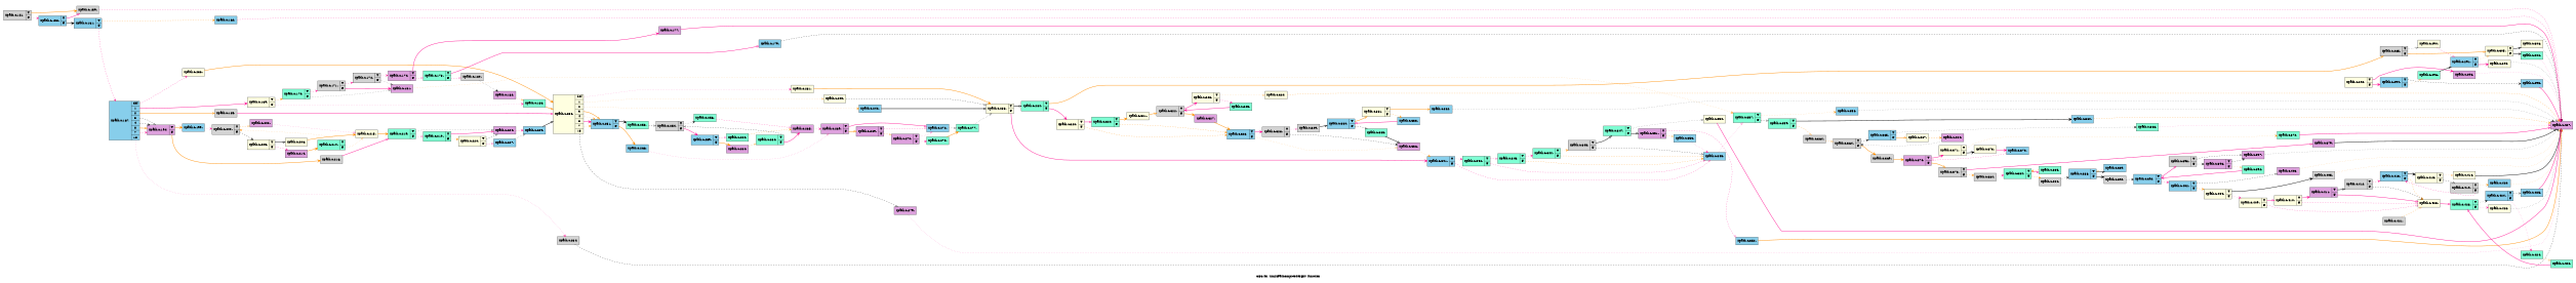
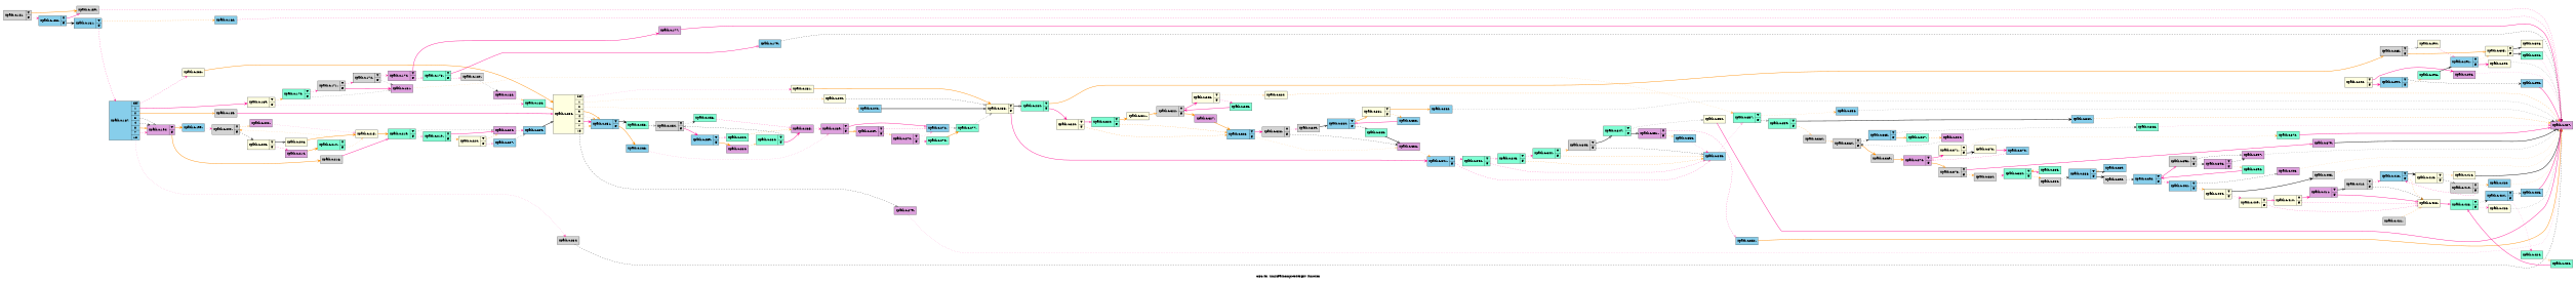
  digraph {
    label="CFG for 'xmlXPathCmpNodesExt' function"
    rankdir=LR
    node [fillcolor=skyblue shape=record style=filled]
    edge [arrowhead=vee color=deeppink style=bold]
    n1 [fillcolor=lightgrey label="{xpath.c:151:|{<s0>T|<s1>F}}"]
    n2 [fillcolor=lightgrey label="{xpath.c:159:}"]
    n3 [label="{xpath.c:158:|{<s0>T|<s1>F}}"]
    n4 [fillcolor=plum label="{xpath.c:427:}"]
    n5 [label="{xpath.c:161:|{<s0>T|<s1>F}}"]
    n6 [label="{xpath.c:162:}"]
    n7 [label="{xpath.c:167:|{<s0>def|<s1>1|<s2>2|<s3>3|<s4>4|<s5>8|<s6>7|<s7>18}}"]
    n8 [fillcolor=lightyellow label="{xpath.c:236:}"]
    n9 [fillcolor=lightyellow label="{xpath.c:169:|{<s0>T|<s1>F}}"]
    n10 [fillcolor=lightgrey label="{xpath.c:185:}"]
    n11 [fillcolor=plum label="{xpath.c:194:|{<s0>T|<s1>F}}"]
    n12 [fillcolor=lightgrey label="{xpath.c:234:}"]
    n13 [fillcolor=lightyellow label="{xpath.c:238:|{<s0>def|<s1>1|<s2>2|<s3>3|<s4>4|<s5>8|<s6>7|<s7>18}}"]
    n14 [fillcolor=aquamarine label="{xpath.c:170:|{<s0>T|<s1>F}}"]
    n15 [fillcolor=aquamarine label="{xpath.c:183:}"]
    n16 [label="{xpath.c:199:}"]
    n17 [fillcolor=lightgrey label="{xpath.c:216:}"]
    n18 [fillcolor=lightyellow label="{xpath.c:281:}"]
    n19 [fillcolor=lightyellow label="{xpath.c:240:}"]
    n20 [label="{xpath.c:242:}"]
    n21 [label="{xpath.c:251:|{<s0>T|<s1>F}}"]
    n22 [fillcolor=plum label="{xpath.c:279:}"]
    n23 [fillcolor=lightgrey label="{xpath.c:171:|{<s0>T|<s1>F}}"]
    n24 [fillcolor=plum label="{xpath.c:181:}"]
    n25 [fillcolor=lightgrey label="{xpath.c:200:|{<s0>T|<s1>F}}"]
    n26 [fillcolor=aquamarine label="{xpath.c:219:|{<s0>T|<s1>F}}"]
    n27 [fillcolor=lightgrey label="{xpath.c:172:|{<s0>T|<s1>F}}"]
    n28 [fillcolor=aquamarine label="{xpath.c:357:|{<s0>T|<s1>F}}"]
    n29 [fillcolor=plum label="{xpath.c:174:|{<s0>T|<s1>F}}"]
    n30 [label="{xpath.c:358:}"]
    n31 [fillcolor=aquamarine label="{xpath.c:359:|{<s0>T|<s1>F}}"]
    n32 [fillcolor=plum label="{xpath.c:177:}"]
    n33 [fillcolor=aquamarine label="{xpath.c:178:|{<s0>T|<s1>F}}"]
    n34 [label="{xpath.c:179:}"]
    n35 [fillcolor=lightgrey label="{xpath.c:180:}"]
    n36 [fillcolor=plum label="{xpath.c:182:}"]
    n37 [label="{xpath.c:360:}"]
    n38 [fillcolor=lightgrey label="{xpath.c:364:}"]
    n39 [fillcolor=lightyellow label="{xpath.c:283:|{<s0>T|<s1>F}}"]
    n40 [fillcolor=aquamarine label="{xpath.c:253:}"]
    n41 [label="{xpath.c:266:}"]
    n42 [fillcolor=plum label="{xpath.c:202:}"]
    n43 [fillcolor=lightyellow label="{xpath.c:205:|{<s0>T|<s1>F}}"]
    n44 [fillcolor=plum label="{xpath.c:224:}"]
    n45 [fillcolor=aquamarine label="{xpath.c:219:|{<s0>T|<s1>F}}"]
    n46 [fillcolor=lightyellow label="{xpath.c:215:}"]
    n47 [fillcolor=lightyellow label="{xpath.c:206:}"]
    n48 [fillcolor=plum label="{xpath.c:214:}"]
    n49 [fillcolor=aquamarine label="{xpath.c:214:|{<s0>T|<s1>F}}"]
    n50 [label="{xpath.c:229:}"]
    n51 [fillcolor=lightyellow label="{xpath.c:220:|{<s0>T|<s1>F}}"]
    n52 [label="{xpath.c:227:}"]
    n53 [fillcolor=aquamarine label="{xpath.c:284:|{<s0>T|<s1>F}}"]
    n54 [label="{xpath.c:341:|{<s0>T|<s1>F}}"]
    n55 [fillcolor=lightgrey label="{xpath.c:254:|{<s0>T|<s1>F}}"]
    n56 [fillcolor=plum label="{xpath.c:269:|{<s0>T|<s1>F}}"]
    n57 [fillcolor=lightgrey label="{xpath.c:285:|{<s0>T|<s1>F}}"]
    n58 [fillcolor=lightyellow label="{xpath.c:320:|{<s0>T|<s1>F}}"]
    n59 [fillcolor=aquamarine label="{xpath.c:342:|{<s0>T|<s1>F}}"]
    n60 [label="{xpath.c:345:}"]
    n61 [fillcolor=aquamarine label="{xpath.c:256:}"]
    n62 [label="{xpath.c:259:|{<s0>T|<s1>F}}"]
    n63 [label="{xpath.c:272:}"]
    n64 [fillcolor=plum label="{xpath.c:269:|{<s0>T|<s1>F}}"]
    n65 [fillcolor=plum label="{xpath.c:265:}"]
    n66 [fillcolor=aquamarine label="{xpath.c:260:}"]
    n67 [fillcolor=plum label="{xpath.c:264:}"]
    n68 [fillcolor=aquamarine label="{xpath.c:264:|{<s0>T|<s1>F}}"]
    n69 [fillcolor=aquamarine label="{xpath.c:277:}"]
    n70 [fillcolor=plum label="{xpath.c:270:|{<s0>T|<s1>F}}"]
    n71 [fillcolor=aquamarine label="{xpath.c:275:}"]
    n72 [fillcolor=lightyellow label="{xpath.c:290:}"]
    n73 [fillcolor=lightyellow label="{xpath.c:305:|{<s0>T|<s1>F}}"]
    n74 [fillcolor=aquamarine label="{xpath.c:320:|{<s0>T|<s1>F}}"]
    n75 [label="{xpath.c:328:|{<s0>T|<s1>F}}"]
    n76 [fillcolor=aquamarine label="{xpath.c:343:|{<s0>T|<s1>F}}"]
    n77 [label="{xpath.c:291:|{<s0>T|<s1>F}}"]
    n78 [fillcolor=lightyellow label="{xpath.c:306:}"]
    n79 [fillcolor=aquamarine label="{xpath.c:308:}"]
    n80 [fillcolor=lightyellow label="{xpath.c:321:}"]
    n81 [fillcolor=lightgrey label="{xpath.c:328:|{<s0>T|<s1>F}}"]
    n82 [fillcolor=plum label="{xpath.c:336:}"]
    n83 [fillcolor=lightyellow label="{xpath.c:298:}"]
    n84 [fillcolor=lightyellow label="{xpath.c:292:|{<s0>T|<s1>F}}"]
    n85 [fillcolor=plum label="{xpath.c:293:}"]
    n86 [label="{xpath.c:294:|{<s0>T|<s1>F}}"]
    n87 [label="{xpath.c:295:}"]
    n88 [fillcolor=aquamarine label="{xpath.c:296:}"]
    n89 [fillcolor=lightgrey label="{xpath.c:322:|{<s0>T|<s1>F}}"]
    n90 [fillcolor=lightgrey label="{xpath.c:329:}"]
    n91 [fillcolor=lightyellow label="{xpath.c:323:|{<s0>T|<s1>F}}"]
    n92 [fillcolor=plum label="{xpath.c:327:}"]
    n93 [fillcolor=lightyellow label="{xpath.c:324:}"]
    n94 [fillcolor=aquamarine label="{xpath.c:325:}"]
    n95 [label="{xpath.c:330:|{<s0>T|<s1>F}}"]
    n96 [fillcolor=lightyellow label="{xpath.c:331:|{<s0>T|<s1>F}}"]
    n97 [fillcolor=aquamarine label="{xpath.c:335:}"]
    n98 [label="{xpath.c:332:}"]
    n99 [label="{xpath.c:333:}"]
    n100 [fillcolor=aquamarine label="{xpath.c:344:|{<s0>T|<s1>F}}"]
    n101 [fillcolor=lightgrey label="{xpath.c:345:|{<s0>T|<s1>F}}"]
    n102 [fillcolor=aquamarine label="{xpath.c:347:|{<s0>T|<s1>F}}"]
    n103 [fillcolor=lightyellow label="{xpath.c:350:}"]
    n104 [fillcolor=plum label="{xpath.c:351:|{<s0>T|<s1>F}}"]
    n105 [label="{xpath.c:352:}"]
    n106 [label="{xpath.c:353:}"]
    n107 [fillcolor=lightgrey label="{xpath.c:364:|{<s0>T|<s1>F}}"]
    n108 [label="{xpath.c:365:|{<s0>T|<s1>F}}"]
    n109 [fillcolor=lightgrey label="{xpath.c:369:}"]
    n110 [fillcolor=aquamarine label="{xpath.c:366:}"]
-   n111 [fillcolor=lightyellow label="{xpath.c:367:}"]
+   n111 [fillcolor=aquamarine label="{xpath.c:367:}"]
    n112 [fillcolor=plum label="{xpath.c:370:|{<s0>T|<s1>F}}"]
    n113 [fillcolor=plum label="{xpath.c:364:}"]
    n114 [fillcolor=lightyellow label="{xpath.c:371:|{<s0>T|<s1>F}}"]
    n115 [fillcolor=lightgrey label="{xpath.c:378:|{<s0>T|<s1>F}}"]
    n116 [fillcolor=aquamarine label="{xpath.c:372:}"]
    n117 [fillcolor=lightyellow label="{xpath.c:373:}"]
    n118 [fillcolor=plum label="{xpath.c:379:}"]
    n119 [fillcolor=lightgrey label="{xpath.c:384:}"]
    n120 [label="{xpath.c:370:}"]
    n121 [fillcolor=aquamarine label="{xpath.c:384:|{<s0>T|<s1>F}}"]
    n122 [fillcolor=aquamarine label="{xpath.c:385:}"]
    n123 [fillcolor=lightgrey label="{xpath.c:388:}"]
    n124 [label="{xpath.c:388:|{<s0>T|<s1>F}}"]
    n125 [label="{xpath.c:389:}"]
    n126 [fillcolor=lightgrey label="{xpath.c:392:}"]
    n127 [label="{xpath.c:392:|{<s0>T|<s1>F}}"]
    n128 [fillcolor=lightgrey label="{xpath.c:393:|{<s0>T|<s1>F}}"]
    n129 [label="{xpath.c:402:|{<s0>T|<s1>F}}"]
    n130 [fillcolor=plum label="{xpath.c:397:}"]
    n131 [fillcolor=plum label="{xpath.c:396:|{<s0>T|<s1>F}}"]
    n132 [fillcolor=plum label="{xpath.c:403:}"]
    n133 [fillcolor=lightyellow label="{xpath.c:404:|{<s0>T|<s1>F}}"]
    n134 [fillcolor=aquamarine label="{xpath.c:392:}"]
    n135 [fillcolor=lightgrey label="{xpath.c:405:}"]
    n136 [fillcolor=lightyellow label="{xpath.c:409:|{<s0>T|<s1>F}}"]
    n137 [fillcolor=lightyellow label="{xpath.c:410:|{<s0>T|<s1>F}}"]
    n138 [fillcolor=lightyellow label="{xpath.c:423:}"]
    n139 [fillcolor=plum label="{xpath.c:411:|{<s0>T|<s1>F}}"]
    n140 [fillcolor=aquamarine label="{xpath.c:423:|{<s0>T|<s1>F}}"]
    n141 [fillcolor=lightgrey label="{xpath.c:412:|{<s0>T|<s1>F}}"]
    n142 [label="{xpath.c:424:|{<s0>T|<s1>F}}"]
    n143 [fillcolor=lightyellow label="{xpath.c:426:}"]
    n144 [label="{xpath.c:413:|{<s0>T|<s1>F}}"]
    n145 [fillcolor=lightyellow label="{xpath.c:415:|{<s0>T|<s1>F}}"]
    n146 [fillcolor=lightyellow label="{xpath.c:418:}"]
    n147 [fillcolor=lightgrey label="{xpath.c:419:|{<s0>T|<s1>F}}"]
    n148 [label="{xpath.c:420:}"]
    n149 [fillcolor=lightgrey label="{xpath.c:421:}"]
    n150 [label="{xpath.c:425:}"]
    n151 [fillcolor=aquamarine label="{xpath.c:424:}"]
    n152 [fillcolor=aquamarine label="{xpath.c:423:}"]
    n1 -> n2 [color=darkorange tailport=s0]
    n1 -> n3 [style=dotted tailport=s1]
    n2 -> n4 [style=dashed]
    n3 -> n2 [arrowhead=onormal tailport=s0]
    n3 -> n5 [color=black tailport=s1]
    n5 -> n6 [color=darkorange style=dashed tailport=s0]
    n5 -> n7 [style=dashed tailport=s1]
    n6 -> n4 [style=dashed]
    n7 -> n8 [style=dashed tailport=s0]
    n7 -> n9 [tailport=s1]
    n7 -> n10 [arrowhead=onormal color=darkorange tailport=s2]
    n7 -> n11 [arrowhead=onormal color=black style=dashed tailport=s3]
    n7 -> n11 [color=black style=dashed tailport=s4]
    n7 -> n11 [arrowhead=onormal color=darkorange tailport=s5]
    n7 -> n11 [style=dashed tailport=s6]
    n7 -> n12 [style=dotted tailport=s7]
    n8 -> n13 [color=darkorange]
    n9 -> n14 [color=darkorange style=dashed tailport=s0]
    n9 -> n15 [style=dotted tailport=s1]
    n10 -> n13 [arrowhead=onormal]
    n11 -> n16 [color=darkorange tailport=s0]
    n11 -> n17 [color=darkorange tailport=s1]
    n12 -> n4 [color=black style=dashed]
    n13 -> n18 [style=dotted tailport=s0]
    n13 -> n19 [arrowhead=onormal color=darkorange style=dotted tailport=s1]
    n13 -> n20 [color=darkorange style=dotted tailport=s2]
    n13 -> n21 [arrowhead=onormal color=darkorange tailport=s3]
    n13 -> n21 [color=darkorange style=dotted tailport=s4]
    n13 -> n21 [tailport=s5]
    n13 -> n21 [color=darkorange style=dotted tailport=s6]
    n13 -> n22 [arrowhead=onormal color=black style=dashed tailport=s7]
    n14 -> n23 [style=dashed tailport=s0]
    n14 -> n24 [arrowhead=onormal color=black style=dotted tailport=s1]
    n15 -> n13 [arrowhead=onormal color=darkorange]
    n16 -> n25 [style=dotted]
    n17 -> n26 [arrowhead=onormal]
    n18 -> n39 [color=darkorange]
    n19 -> n39 [arrowhead=onormal color=black style=dashed]
    n20 -> n39 [arrowhead=onormal color=black]
    n21 -> n40 [color=black tailport=s0]
    n21 -> n41 [color=darkorange tailport=s1]
    n22 -> n4 [arrowhead=onormal style=dotted]
    n23 -> n24 [tailport=s1]
    n23 -> n27 [style=dashed tailport=s0]
    n24 -> n28 [color=darkorange style=dotted]
    n25 -> n42 [arrowhead=onormal color=darkorange style=dashed tailport=s0]
    n25 -> n43 [color=black style=dashed tailport=s1]
    n26 -> n44 [arrowhead=onormal color=black style=dotted tailport=s0]
    n26 -> n45 [arrowhead=onormal style=dotted tailport=s1]
    n27 -> n24 [arrowhead=onormal color=black style=dotted tailport=s1]
    n27 -> n29 [style=dotted tailport=s0]
    n28 -> n30 [color=darkorange style=dotted tailport=s0]
    n28 -> n31 [arrowhead=onormal color=black style=dashed tailport=s1]
    n29 -> n32 [tailport=s0]
    n29 -> n33 [arrowhead=onormal style=dashed tailport=s1]
    n30 -> n4 [color=black style=dotted]
    n31 -> n37 [color=black tailport=s0]
    n31 -> n38 [arrowhead=onormal color=darkorange style=dashed tailport=s1]
    n32 -> n4 [arrowhead=onormal]
    n33 -> n34 [arrowhead=onormal tailport=s0]
    n33 -> n35 [arrowhead=onormal style=dashed tailport=s1]
    n34 -> n4 [arrowhead=onormal color=black style=dashed]
    n35 -> n36 [color=black style=dotted]
    n36 -> n15 [arrowhead=onormal color=darkorange style=dotted]
    n37 -> n4 [color=darkorange style=dashed]
    n38 -> n107 [arrowhead=onormal color=darkorange style=dashed]
    n39 -> n53 [arrowhead=onormal color=black tailport=s0]
    n39 -> n54 [tailport=s1]
    n40 -> n55 [arrowhead=onormal color=black style=dashed]
    n41 -> n56 [arrowhead=onormal style=dotted]
    n42 -> n46 [arrowhead=onormal style=dotted]
    n43 -> n47 [arrowhead=onormal color=black tailport=s0]
    n43 -> n48 [style=dashed tailport=s1]
    n44 -> n50 [style=dashed]
    n45 -> n44 [arrowhead=onormal tailport=s0]
    n45 -> n51 [color=darkorange style=dotted tailport=s1]
    n46 -> n26 [color=darkorange]
    n47 -> n46 [color=darkorange]
    n48 -> n49 [color=darkorange]
    n49 -> n25 [color=darkorange style=dotted tailport=s0]
    n49 -> n46 [arrowhead=onormal color=darkorange style=dotted tailport=s1]
    n50 -> n13 [arrowhead=onormal color=black]
-   n51 -> n44 [arrowhead=onormal color=black style=dashed tailport=s0]
+   n51 -> n44 [arrowhead=onormal color=darkorange style=dashed tailport=s0]
    n51 -> n52 [arrowhead=onormal style=dashed tailport=s1]
    n52 -> n50 [arrowhead=onormal color=black style=dotted]
    n53 -> n57 [arrowhead=onormal color=darkorange tailport=s0]
    n53 -> n58 [tailport=s1]
    n54 -> n59 [style=dotted tailport=s0]
    n54 -> n60 [arrowhead=onormal style=dashed tailport=s1]
    n55 -> n61 [color=black style=dotted tailport=s0]
    n55 -> n62 [tailport=s1]
    n56 -> n63 [arrowhead=onormal tailport=s0]
    n56 -> n64 [arrowhead=onormal color=darkorange tailport=s1]
    n57 -> n72 [arrowhead=onormal color=black style=dotted tailport=s0]
    n57 -> n73 [arrowhead=onormal color=darkorange tailport=s1]
    n58 -> n74 [arrowhead=onormal tailport=s0]
    n58 -> n75 [color=darkorange style=dashed tailport=s1]
    n59 -> n60 [arrowhead=onormal style=dashed tailport=s1]
    n59 -> n76 [arrowhead=onormal style=dashed tailport=s0]
    n60 -> n28 [arrowhead=onormal style=dotted]
    n61 -> n65 [arrowhead=onormal style=dashed]
    n62 -> n66 [arrowhead=onormal style=dashed tailport=s0]
    n62 -> n67 [color=darkorange tailport=s1]
    n63 -> n69 [arrowhead=onormal color=black style=dotted]
    n64 -> n63 [arrowhead=onormal style=dashed tailport=s0]
    n64 -> n70 [arrowhead=onormal color=darkorange style=dashed tailport=s1]
    n65 -> n56 [style=dotted]
    n66 -> n65 [color=darkorange style=dashed]
    n67 -> n68 [arrowhead=onormal color=darkorange style=dashed]
    n68 -> n55 [arrowhead=onormal color=black style=dashed tailport=s0]
    n68 -> n65 [tailport=s1]
    n69 -> n39 [arrowhead=onormal color=black style=dotted]
    n70 -> n63 [arrowhead=onormal style=dotted tailport=s0]
    n70 -> n71 [style=dotted tailport=s1]
    n71 -> n69 [color=darkorange]
    n72 -> n77 [arrowhead=onormal style=dashed]
    n73 -> n78 [arrowhead=onormal color=black tailport=s0]
    n73 -> n79 [arrowhead=onormal color=black tailport=s1]
    n74 -> n75 [color=darkorange style=dashed tailport=s1]
    n74 -> n80 [color=darkorange tailport=s0]
    n75 -> n81 [tailport=s0]
    n75 -> n82 [arrowhead=onormal color=darkorange style=dotted tailport=s1]
    n76 -> n60 [color=darkorange style=dashed tailport=s1]
    n76 -> n100 [style=dashed tailport=s0]
    n77 -> n73 [arrowhead=onormal color=darkorange style=dotted tailport=s0]
    n77 -> n83 [tailport=s1]
    n78 -> n4 [color=black style=dotted]
    n79 -> n4 [style=dotted]
    n80 -> n89 [arrowhead=onormal color=darkorange]
    n81 -> n82 [color=black style=dashed tailport=s1]
    n81 -> n90 [arrowhead=onormal style=dotted tailport=s0]
    n82 -> n54 [color=darkorange style=dotted]
    n83 -> n4 [arrowhead=onormal color=black style=dotted]
    n84 -> n85 [tailport=s0]
    n84 -> n86 [tailport=s1]
    n85 -> n4 [arrowhead=onormal style=dotted]
    n86 -> n87 [color=black style=dashed tailport=s0]
    n86 -> n88 [arrowhead=onormal color=darkorange style=dotted tailport=s1]
    n87 -> n4
    n88 -> n77 [arrowhead=onormal color=black]
    n89 -> n91 [tailport=s0]
    n89 -> n92 [color=darkorange tailport=s1]
    n90 -> n95 [arrowhead=onormal color=black]
    n91 -> n93 [arrowhead=onormal color=darkorange style=dotted tailport=s0]
    n91 -> n94 [style=dashed tailport=s1]
    n92 -> n75 [color=darkorange]
    n93 -> n4 [color=darkorange style=dashed]
    n94 -> n89
    n95 -> n96 [arrowhead=onormal color=darkorange tailport=s0]
    n95 -> n97 [arrowhead=onormal color=black style=dashed tailport=s1]
    n96 -> n98 [arrowhead=onormal color=darkorange tailport=s0]
    n96 -> n99 [color=darkorange style=dashed tailport=s1]
    n97 -> n82 [arrowhead=onormal color=black]
    n98 -> n4 [arrowhead=onormal color=black style=dotted]
    n99 -> n95 [arrowhead=onormal]
    n100 -> n60 [arrowhead=onormal color=darkorange style=dashed tailport=s1]
    n100 -> n101 [color=darkorange style=dotted tailport=s0]
    n101 -> n60 [arrowhead=onormal color=black style=dashed tailport=s1]
    n101 -> n102 [arrowhead=onormal color=black tailport=s0]
    n102 -> n103 [arrowhead=onormal color=black style=dotted tailport=s0]
    n102 -> n104 [arrowhead=onormal color=black tailport=s1]
    n103 -> n4 [arrowhead=onormal]
    n104 -> n105 [arrowhead=onormal style=dashed tailport=s0]
    n104 -> n106 [arrowhead=onormal color=darkorange style=dashed tailport=s1]
    n105 -> n4 [color=darkorange]
    n106 -> n60 [style=dotted]
    n107 -> n108 [color=black style=dashed tailport=s0]
    n107 -> n109 [color=darkorange tailport=s1]
    n108 -> n110 [color=black style=dotted tailport=s0]
    n108 -> n111 [arrowhead=onormal color=darkorange tailport=s1]
    n109 -> n112 [color=darkorange]
    n110 -> n4 [style=dotted]
    n111 -> n113 [color=darkorange style=dashed]
    n112 -> n114 [tailport=s0]
    n112 -> n115 [arrowhead=onormal color=darkorange tailport=s1]
    n113 -> n107 [color=black style=dotted]
    n114 -> n116 [color=darkorange style=dotted tailport=s0]
    n114 -> n117 [color=black tailport=s1]
    n115 -> n118 [arrowhead=onormal tailport=s0]
    n115 -> n119 [color=darkorange style=dashed tailport=s1]
    n116 -> n4 [arrowhead=onormal]
    n117 -> n120
    n118 -> n4 [arrowhead=onormal color=black]
    n119 -> n121 [style=dotted]
    n120 -> n112 [arrowhead=onormal style=dashed]
    n121 -> n122 [arrowhead=onormal tailport=s0]
    n121 -> n123 [color=darkorange style=dashed tailport=s1]
    n122 -> n121 [color=darkorange style=dashed]
    n123 -> n124 [color=black style=dotted]
    n124 -> n125 [arrowhead=onormal color=black tailport=s0]
    n124 -> n126 [color=black tailport=s1]
    n125 -> n124 [arrowhead=onormal color=darkorange style=dotted]
    n126 -> n127 [color=black style=dashed]
    n127 -> n128 [arrowhead=onormal tailport=s0]
    n127 -> n129 [style=dashed tailport=s1]
    n128 -> n130 [arrowhead=onormal color=black style=dashed tailport=s0]
    n128 -> n131 [color=black style=dotted tailport=s1]
    n129 -> n132 [arrowhead=onormal color=black style=dashed tailport=s0]
    n129 -> n133 [color=darkorange style=dashed tailport=s1]
    n130 -> n4 [color=black style=dotted]
    n131 -> n130 [color=black style=dashed tailport=s0]
    n131 -> n134 [arrowhead=onormal color=darkorange style=dotted tailport=s1]
    n132 -> n4 [arrowhead=onormal color=darkorange style=dotted]
    n133 -> n135 [color=black tailport=s0]
    n133 -> n136 [style=dotted tailport=s1]
    n134 -> n127
    n135 -> n4 [arrowhead=onormal color=darkorange style=dotted]
    n136 -> n137 [arrowhead=onormal tailport=s0]
    n136 -> n138 [arrowhead=onormal style=dashed tailport=s1]
    n137 -> n138 [arrowhead=onormal style=dashed tailport=s1]
    n137 -> n139 [tailport=s0]
    n138 -> n140 [arrowhead=onormal]
    n139 -> n138 [arrowhead=onormal tailport=s1]
    n139 -> n141 [arrowhead=onormal color=black tailport=s0]
    n140 -> n142 [color=black style=dotted tailport=s0]
    n140 -> n143 [style=dotted tailport=s1]
    n141 -> n138 [color=black style=dashed tailport=s1]
    n141 -> n144 [style=dashed tailport=s0]
    n142 -> n150 [arrowhead=onormal color=black style=dashed tailport=s0]
    n142 -> n151 [style=dotted tailport=s1]
    n143 -> n4 [color=black style=dotted]
    n144 -> n138 [color=darkorange style=dashed tailport=s1]
    n144 -> n145 [color=black tailport=s0]
    n145 -> n146 [arrowhead=onormal color=darkorange style=dotted tailport=s0]
    n145 -> n147 [arrowhead=onormal color=black style=dashed tailport=s1]
    n146 -> n4 [arrowhead=onormal color=black]
    n147 -> n144 [style=dashed tailport=s1]
    n147 -> n148 [color=darkorange style=dotted tailport=s0]
    n148 -> n4 [color=darkorange style=dotted]
    n149 -> n138 [arrowhead=onormal color=darkorange style=dashed]
    n150 -> n4 [arrowhead=onormal]
    n151 -> n152 [arrowhead=onormal color=darkorange style=dashed]
    n152 -> n140 [arrowhead=onormal]
  }
